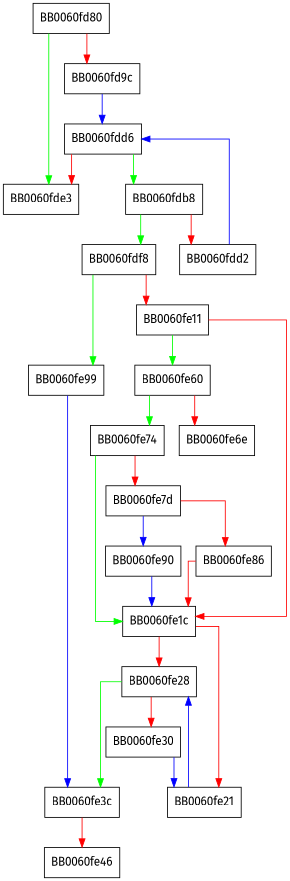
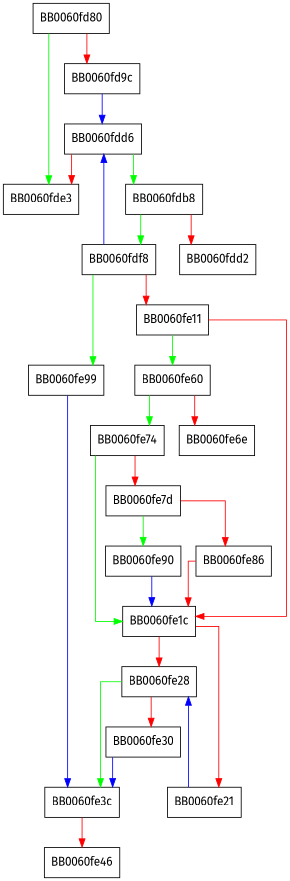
  digraph {
    fontname="Fira Sans"
    splines=ortho
    node [fontname="Fira Sans" shape=box]
    edge [color=red fontname="Fira Sans"]
    BB0060fd80
    BB0060fde3
    BB0060fd9c
    BB0060fdd6
    BB0060fdb8
    BB0060fdf8
    BB0060fdd2
    BB0060fe99
    BB0060fe11
    BB0060fe3c
    BB0060fe60
    BB0060fe1c
    BB0060fe46
    BB0060fe74
    BB0060fe6e
    BB0060fe28
    BB0060fe21
    BB0060fe7d
    BB0060fe30
    BB0060fe90
    BB0060fe86
    BB0060fd80 -> BB0060fde3 [color=green]
    BB0060fd80 -> BB0060fd9c
    BB0060fd9c -> BB0060fdd6 [color=blue]
    BB0060fdd6 -> BB0060fde3
    BB0060fdd6 -> BB0060fdb8 [color=green]
    BB0060fdb8 -> BB0060fdf8 [color=green]
    BB0060fdb8 -> BB0060fdd2
    BB0060fdf8 -> BB0060fe99 [color=green]
    BB0060fdf8 -> BB0060fe11
-   BB0060fdd2 -> BB0060fdd6 [color=blue]
+   BB0060fdf8 -> BB0060fdd6 [color=blue]
    BB0060fe99 -> BB0060fe3c [color=blue]
    BB0060fe11 -> BB0060fe60 [color=green]
    BB0060fe11 -> BB0060fe1c
    BB0060fe3c -> BB0060fe46
    BB0060fe60 -> BB0060fe74 [color=green]
    BB0060fe60 -> BB0060fe6e
    BB0060fe1c -> BB0060fe28
    BB0060fe1c -> BB0060fe21
    BB0060fe74 -> BB0060fe1c [color=green]
    BB0060fe74 -> BB0060fe7d
    BB0060fe28 -> BB0060fe3c [color=green]
    BB0060fe28 -> BB0060fe30
    BB0060fe21 -> BB0060fe28 [color=blue]
-   BB0060fe7d -> BB0060fe90 [color=blue]
+   BB0060fe7d -> BB0060fe90 [color=green]
    BB0060fe7d -> BB0060fe86
-   BB0060fe30 -> BB0060fe21 [color=blue]
+   BB0060fe30 -> BB0060fe3c [color=blue]
    BB0060fe90 -> BB0060fe1c [color=blue]
    BB0060fe86 -> BB0060fe1c
  }
